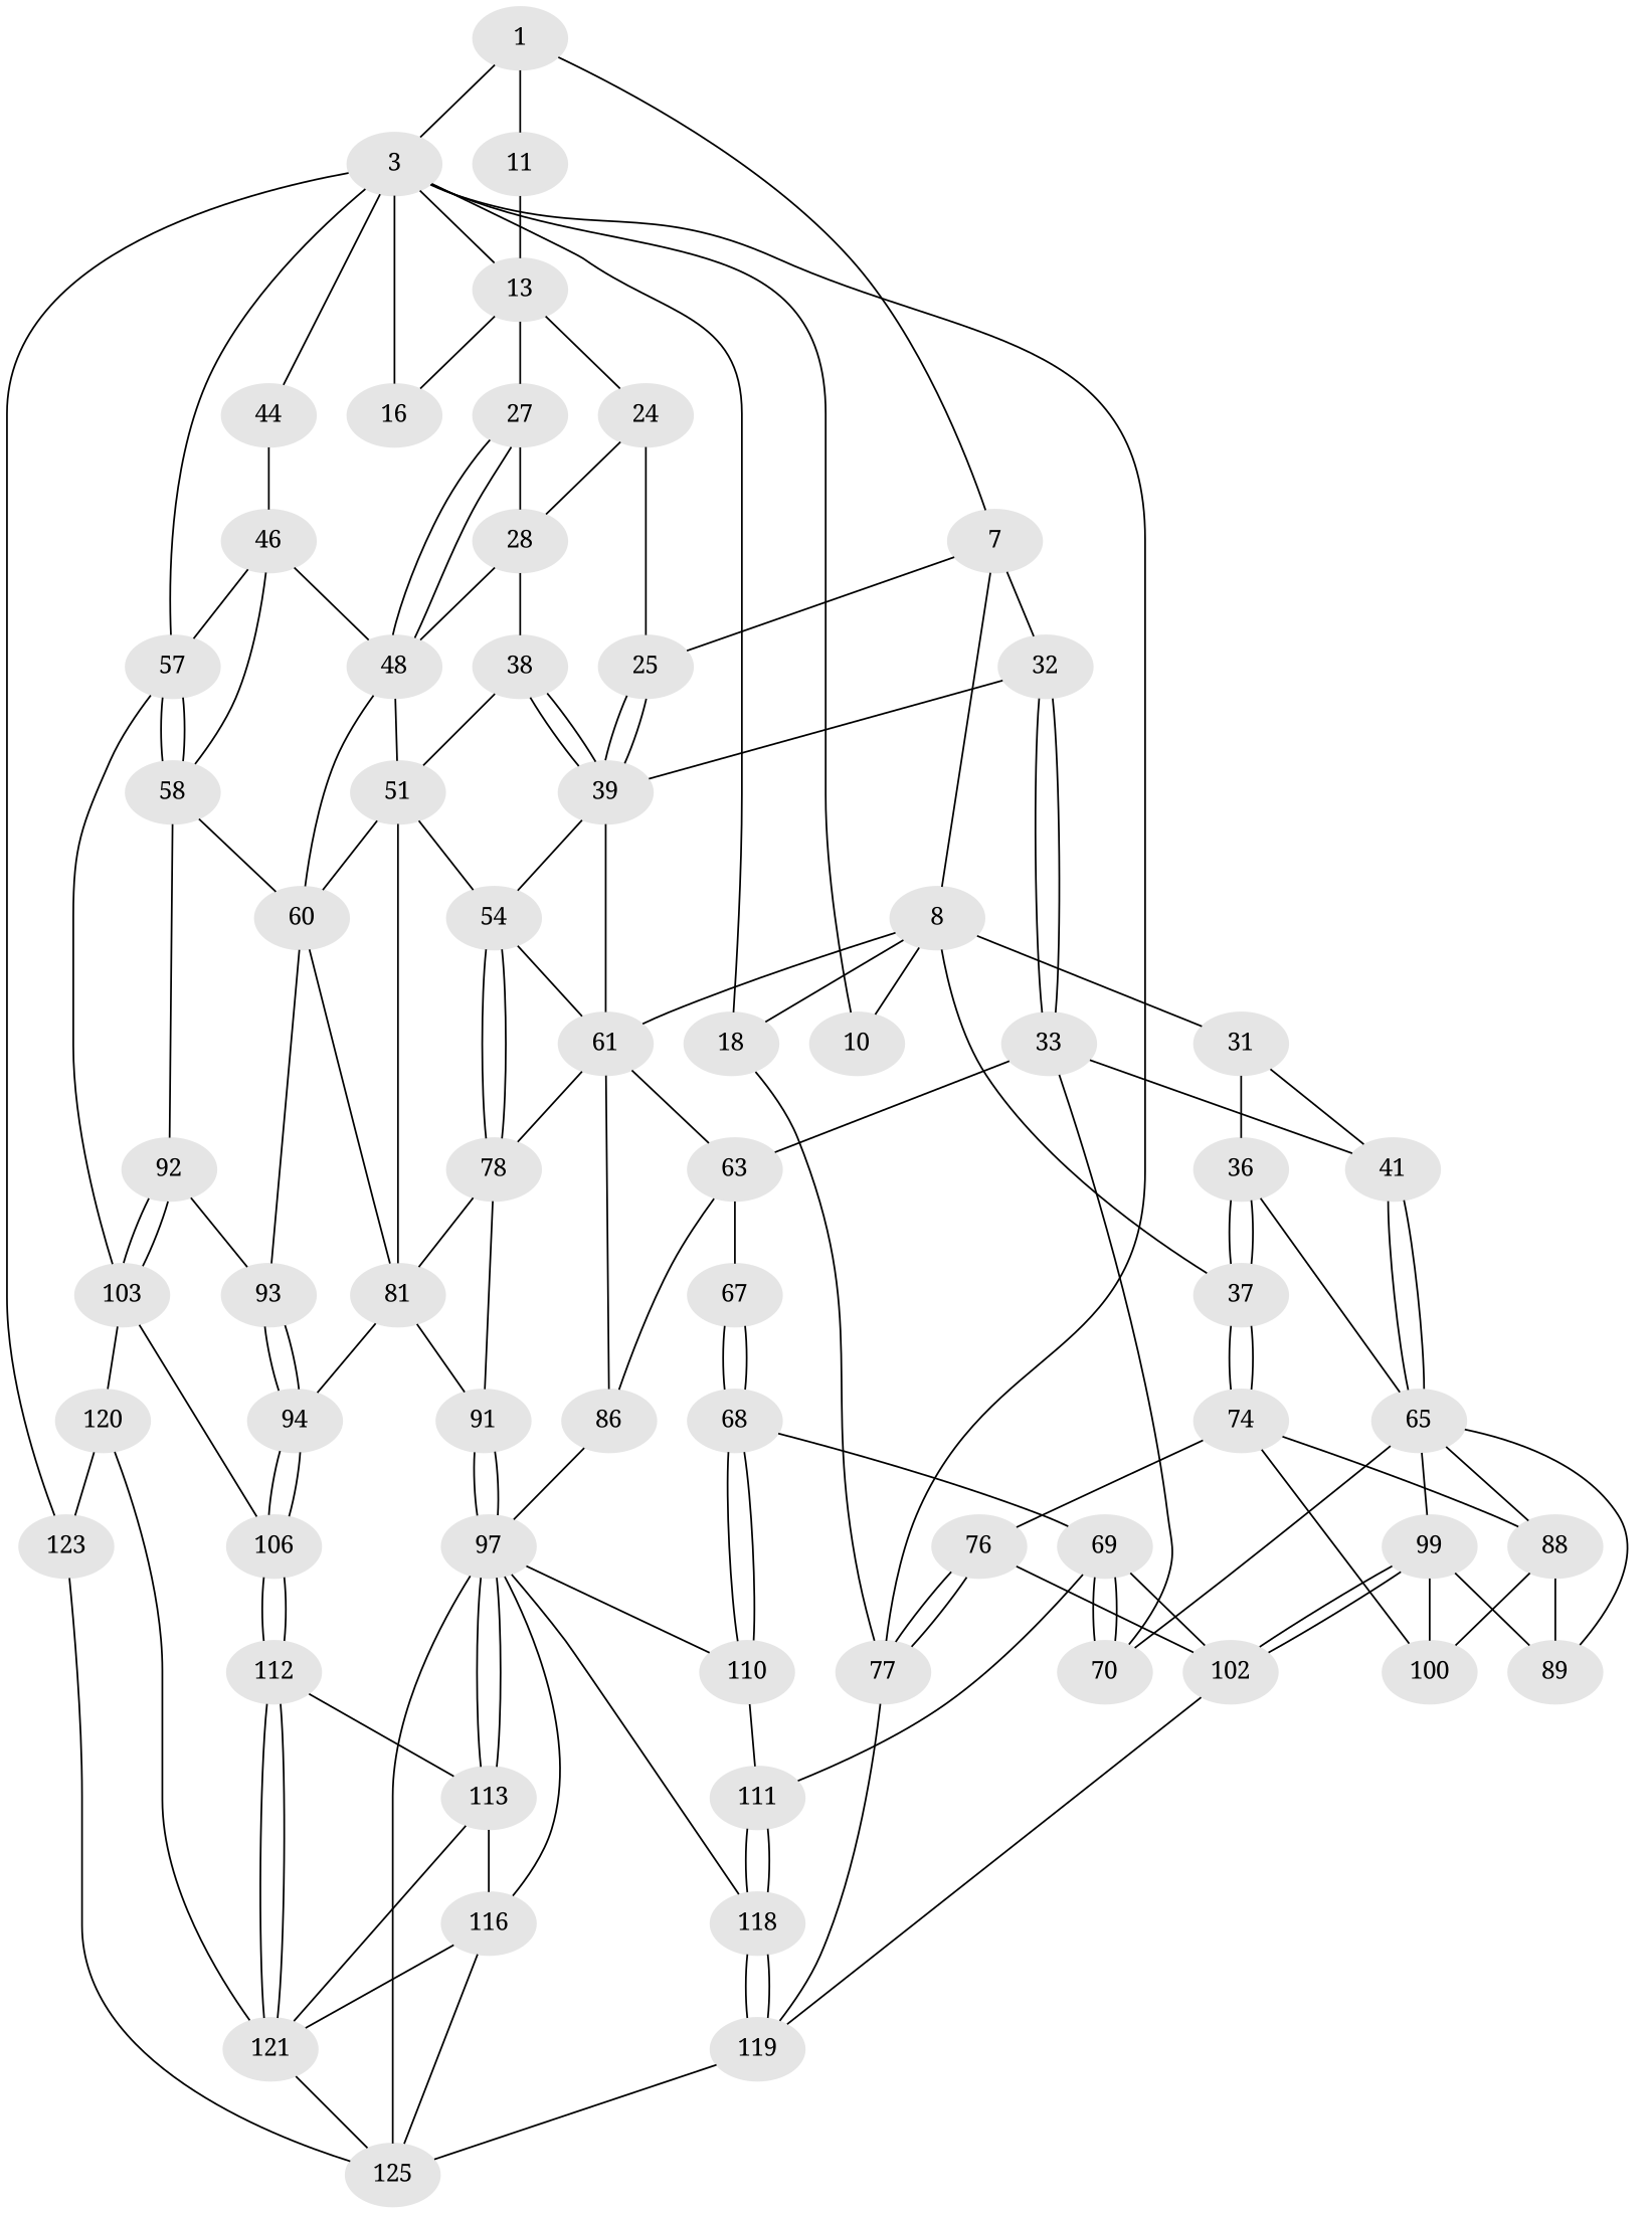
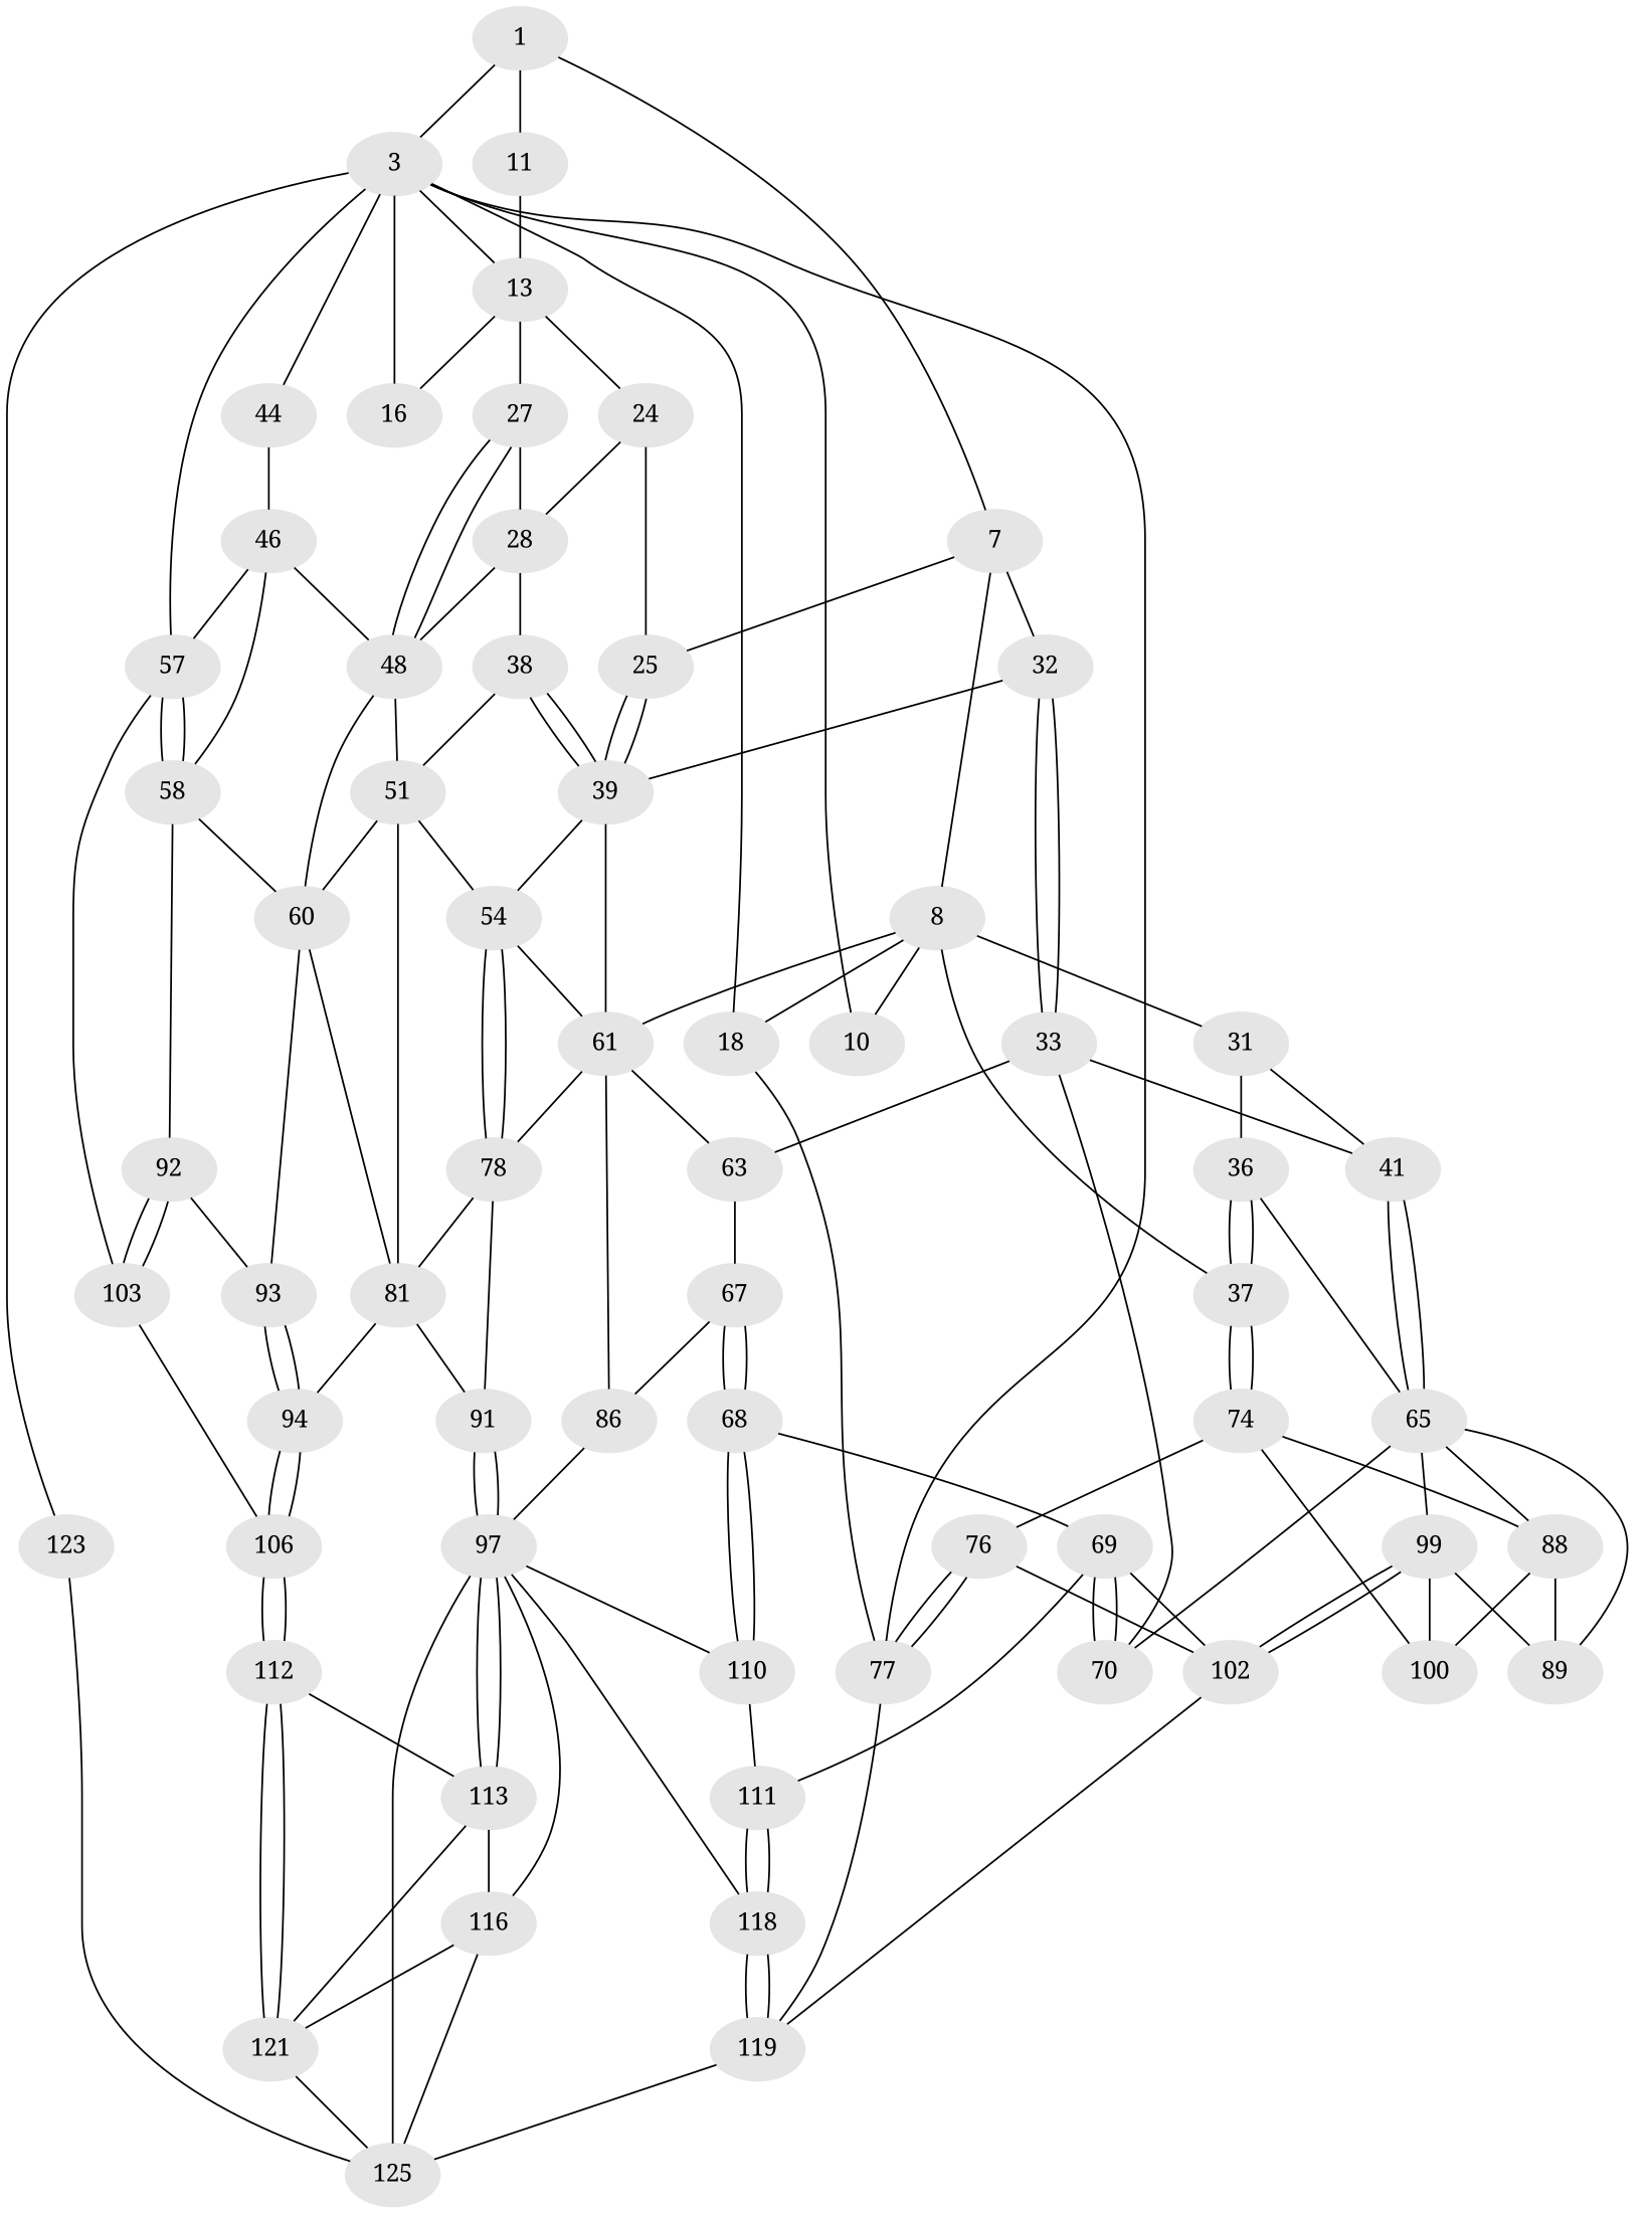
  graph {
    fontname="Noto Serif"
    node [color=gray90 fontname="Noto Serif" style=filled]
    edge [fontname="Noto Serif"]
    1 [super="+2+6"]
    3 [super="+12+4"]
    7 [super="+26"]
    11
    10
    13 [super="+14+23"]
    16 [super="+17"]
    18 [super="+19"]
    44 [super="+45"]
    57 [super="+84"]
    77
    123
    8 [super="+9+30"]
    25
    32
    24
    27
    46 [super="+47+56"]
    58 [super="+59"]
    103 [super="+104"]
    119 [super="+131"]
    125 [super="+128+126"]
    31 [super="+35"]
    37
    61 [super="+62"]
    39 [super="+42"]
    33 [super="+34"]
    36
    41
    63 [super="+64"]
    70
    74 [super="+75+95"]
    28 [super="+29"]
    48 [super="+49"]
    38
    54 [super="+55"]
    51 [super="+52"]
    60 [super="+72"]
    65 [super="+66+71"]
    67 [super="+85"]
    88 [super="+96"]
    89
    99
    76
    100
    81 [super="+82"]
    78 [super="+79"]
    86
    92
    93
    91
    94
    106
-   120 [super="+122"]
    97 [super="+98"]
    68
    102 [super="+114"]
    69 [super="+101"]
    110
    111
    118
    113 [super="+115"]
    116 [super="+117"]
    112
    121 [super="+124"]
    1 -- 3
    1 -- 7
    1 -- 11 [weight=2]
    3 -- 10
    3 -- 13
    3 -- 16 [weight=2]
    3 -- 18
    3 -- 44
    3 -- 57
    3 -- 77
    3 -- 123
    7 -- 8
    7 -- 25
    7 -- 32
    11 -- 13
    13 -- 16
    13 -- 24
    13 -- 27
    18 -- 77
    44 -- 46 [weight=2]
    57 -- 58
    57 -- 58
    57 -- 103
    77 -- 119
    123 -- 125
    8 -- 10
    8 -- 18
    8 -- 31 [weight=2]
    8 -- 37
    8 -- 61
    25 -- 39
    25 -- 39
    32 -- 39
    32 -- 33
    32 -- 33
    24 -- 25
    24 -- 28
    27 -- 28
    27 -- 48
    27 -- 48
    46 -- 57
    46 -- 58
    46 -- 48
    58 -- 60
    58 -- 92
    103 -- 106
-   103 -- 120 [weight=2]
    119 -- 125
    31 -- 36
    31 -- 41
    37 -- 74
    37 -- 74
    61 -- 63
    61 -- 78
    61 -- 86
    39 -- 61
    39 -- 54
    33 -- 41
    33 -- 63
    33 -- 70
    36 -- 37
    36 -- 37
    36 -- 65
    41 -- 65
    41 -- 65
    63 -- 67 [weight=2]
    74 -- 88
    74 -- 76
    74 -- 100
    28 -- 48
    28 -- 38
    48 -- 51
    48 -- 60
    38 -- 39
    38 -- 39
    38 -- 51
    54 -- 61
    54 -- 78
    54 -- 78
    51 -- 54
    51 -- 60
    51 -- 81
    60 -- 81
    60 -- 93
    65 -- 70
    65 -- 88
    65 -- 89
    65 -- 99
-   63 -- 86
+   67 -- 86
    67 -- 68
    67 -- 68
    88 -- 89
    88 -- 100
    99 -- 89
    99 -- 100
    99 -- 102
    99 -- 102
    76 -- 77
    76 -- 77
    76 -- 102
    81 -- 91
    81 -- 94
    78 -- 81
    78 -- 91
    86 -- 97
    92 -- 103
    92 -- 103
    92 -- 93
    93 -- 94
    93 -- 94
    91 -- 97
    91 -- 97
    94 -- 106
    94 -- 106
    106 -- 112
    106 -- 112
-   120 -- 123
-   120 -- 121
    97 -- 125
    97 -- 110
    97 -- 118
    97 -- 113
    97 -- 113
    97 -- 116
    68 -- 69
    68 -- 110
    68 -- 110
    102 -- 119
    69 -- 70
    69 -- 70
    69 -- 102
    69 -- 111
    110 -- 111
    111 -- 118
    111 -- 118
    118 -- 119
    118 -- 119
    113 -- 116
    113 -- 121
    116 -- 125
    116 -- 121
    112 -- 113
    112 -- 121
    112 -- 121
    121 -- 125
  }
